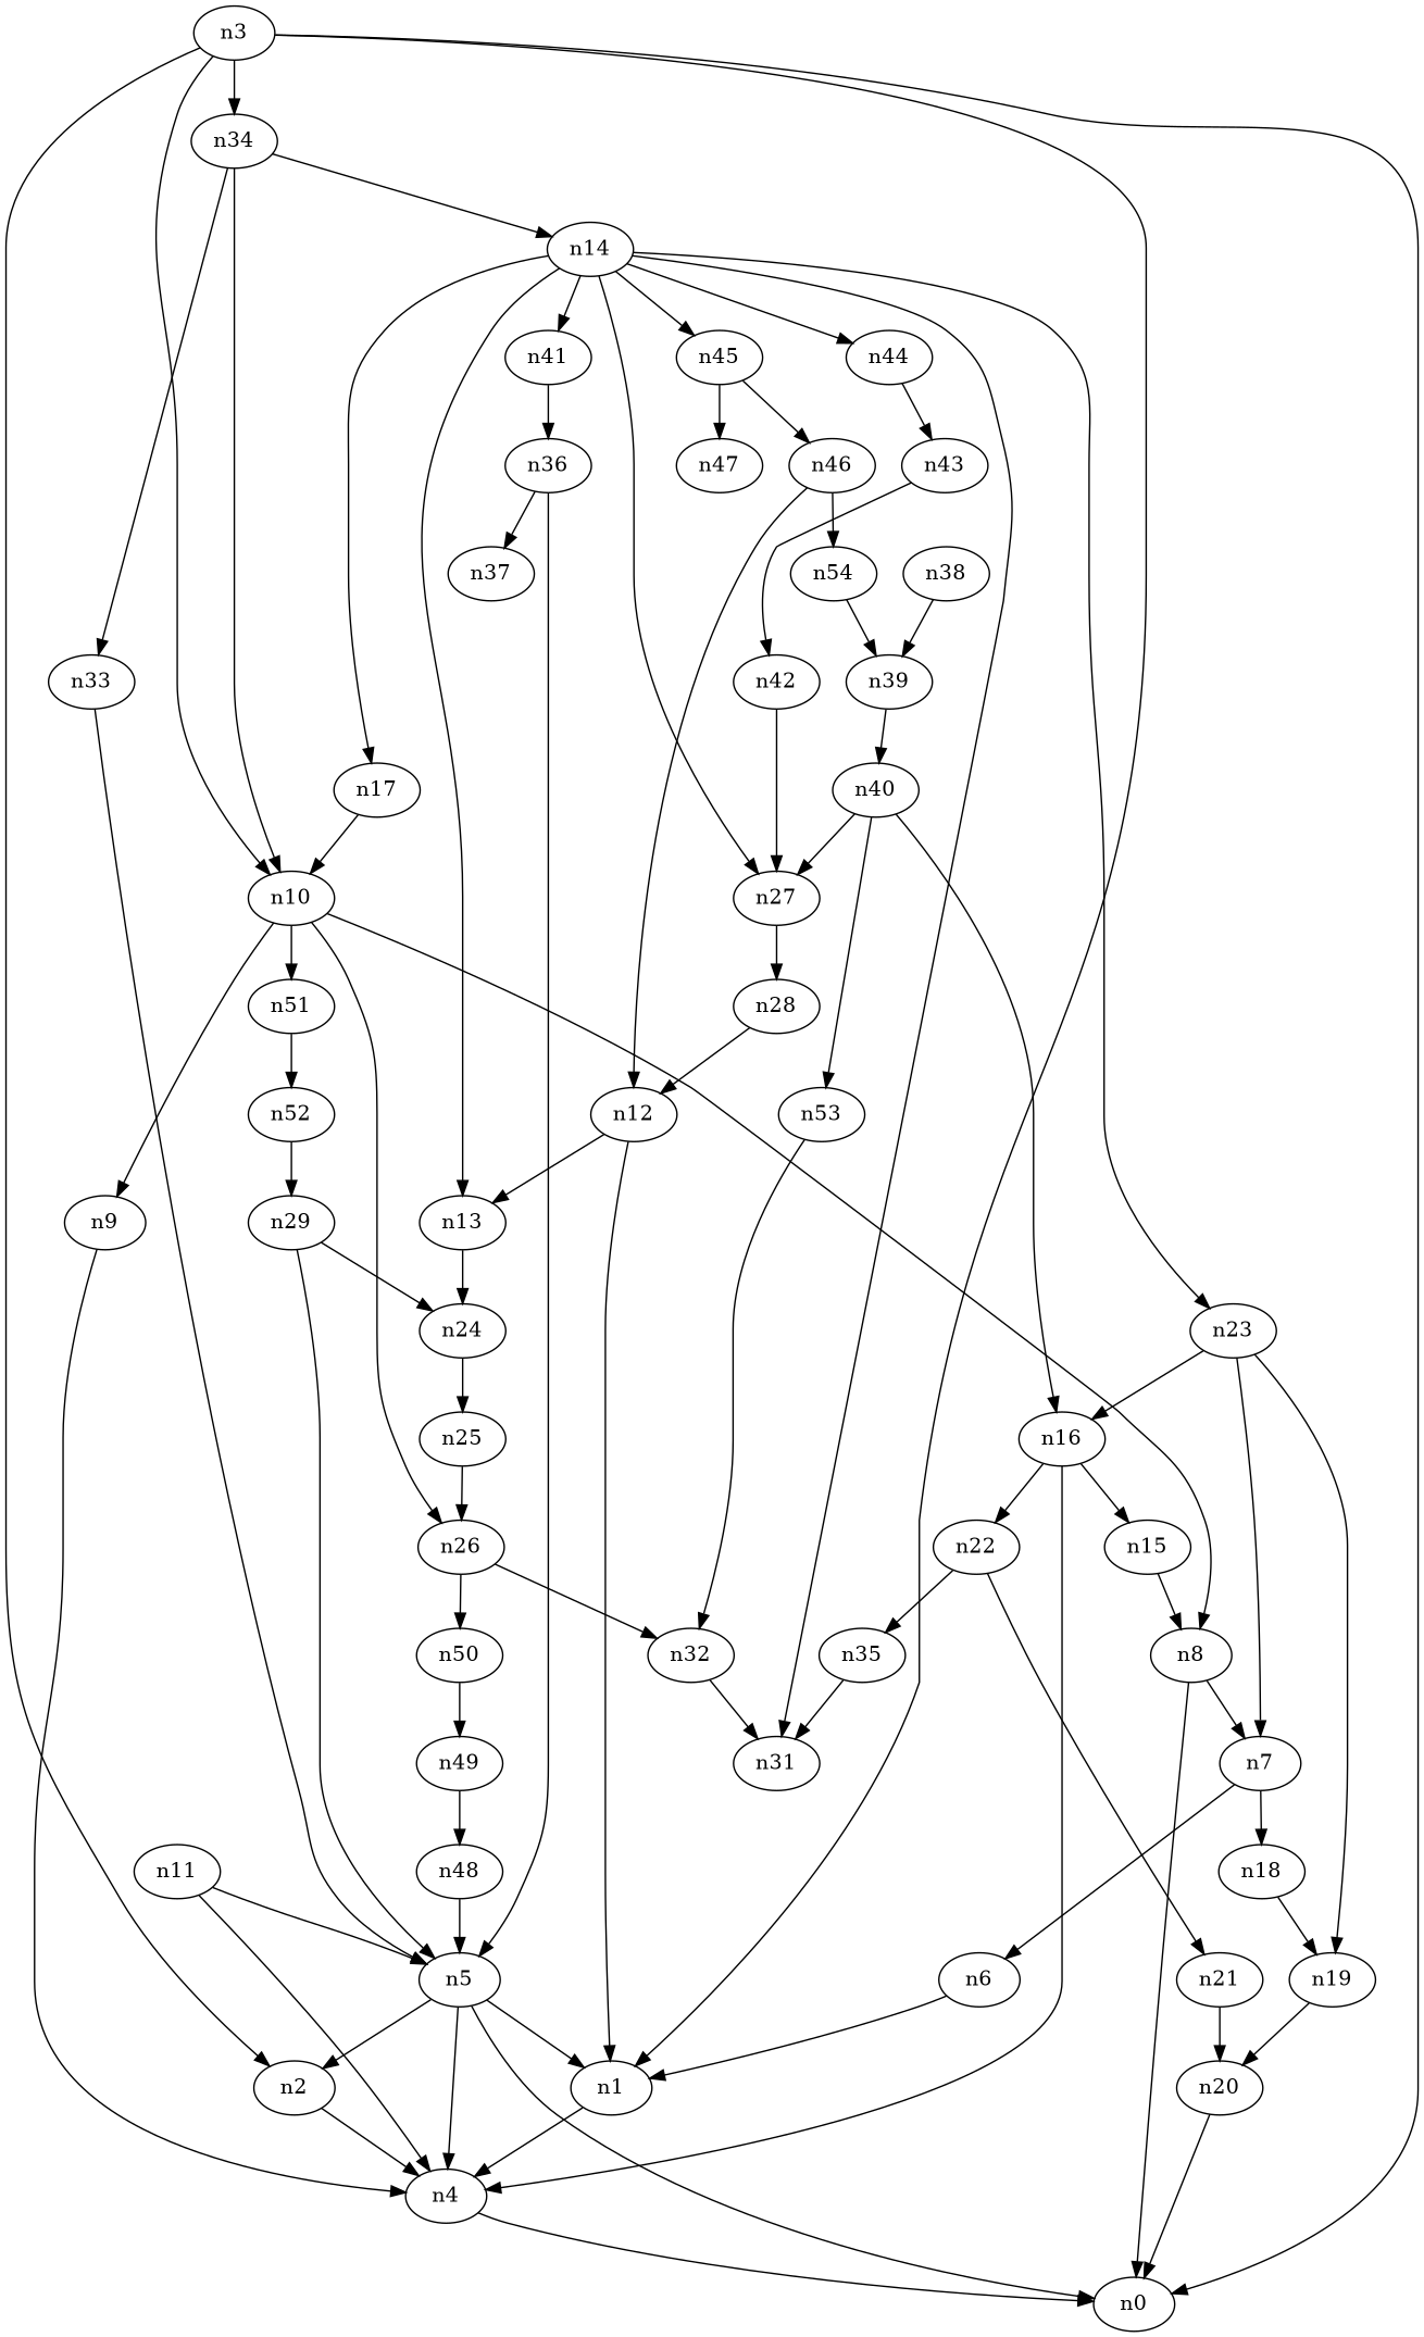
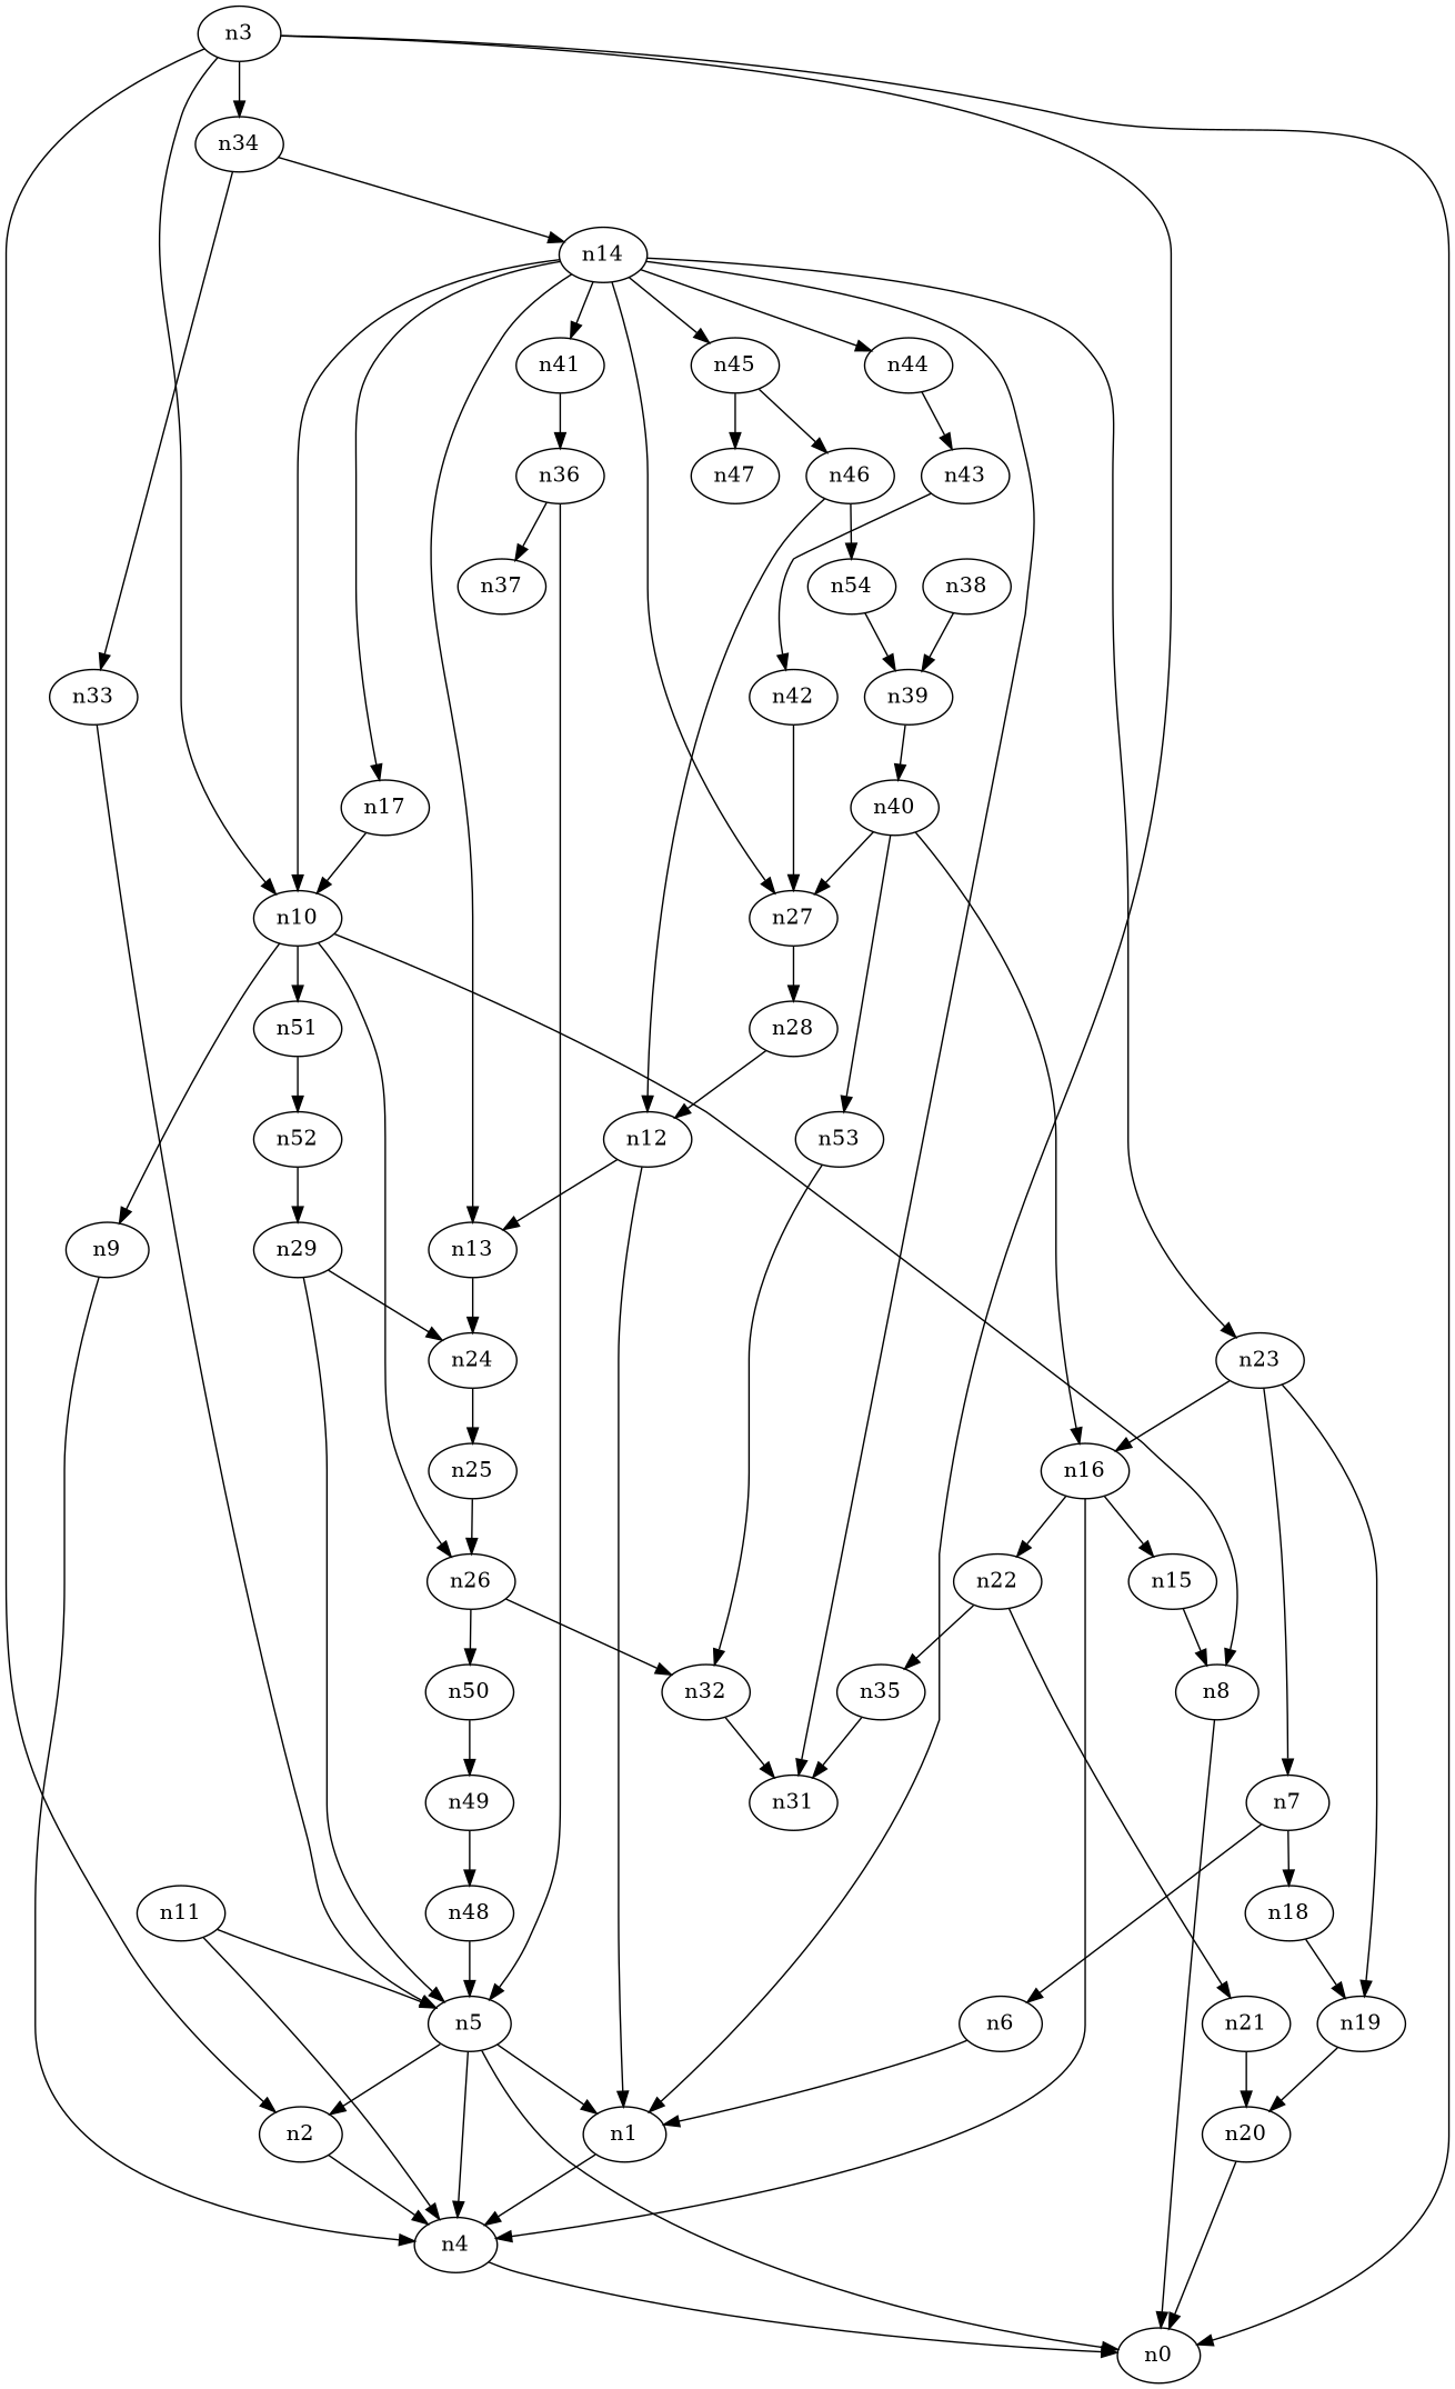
  digraph {
    n1
    n4
    n0
    n2
    n3
    n10
    n34
    n8
    n9
    n26
    n51
    n14
    n33
    n7
    n32
    n50
    n52
    n13
    n17
    n23
    n27
    n31
    n41
    n44
    n45
    n5
    n6
    n18
    n19
    n20
    n49
    n29
    n11
    n12
    n24
    n25
    n16
    n28
    n36
    n43
    n46
    n47
    n15
    n22
    n37
    n42
    n54
    n21
    n35
    n48
    n38
    n39
    n40
    n53
    n1 -> n4
    n4 -> n0
    n2 -> n4
    n3 -> n1
    n3 -> n0
    n3 -> n2
    n3 -> n10
    n3 -> n34
    n10 -> n8
    n10 -> n9
    n10 -> n26
    n10 -> n51
    n34 -> n14
    n34 -> n33
    n8 -> n0
-   n8 -> n7
    n9 -> n4
    n26 -> n32
    n26 -> n50
    n51 -> n52
-   n34 -> n10
+   n14 -> n10
    n14 -> n13
    n14 -> n17
    n14 -> n23
    n14 -> n27
    n14 -> n31
    n14 -> n41
    n14 -> n44
    n14 -> n45
    n33 -> n5
    n7 -> n6
    n7 -> n18
    n32 -> n31
    n50 -> n49
    n52 -> n29
    n13 -> n24
    n17 -> n10
    n23 -> n7
    n23 -> n19
    n23 -> n16
    n27 -> n28
    n41 -> n36
    n44 -> n43
    n45 -> n46
    n45 -> n47
    n5 -> n1
    n5 -> n4
    n5 -> n0
    n5 -> n2
    n6 -> n1
    n18 -> n19
    n19 -> n20
    n20 -> n0
    n49 -> n48
    n29 -> n5
    n29 -> n24
    n11 -> n4
    n11 -> n5
    n12 -> n1
    n12 -> n13
    n24 -> n25
    n25 -> n26
    n16 -> n4
    n16 -> n15
    n16 -> n22
    n28 -> n12
    n36 -> n5
    n36 -> n37
    n43 -> n42
    n46 -> n12
    n46 -> n54
    n15 -> n8
    n22 -> n21
    n22 -> n35
    n42 -> n27
    n54 -> n39
    n21 -> n20
    n35 -> n31
    n48 -> n5
    n38 -> n39
    n39 -> n40
    n40 -> n27
    n40 -> n16
    n40 -> n53
    n53 -> n32
  }
